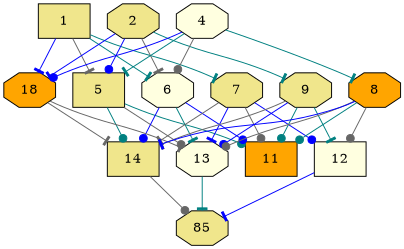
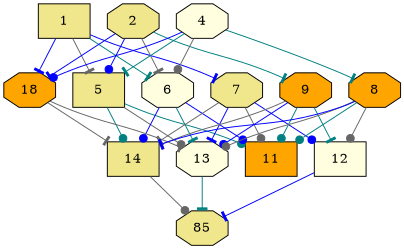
  digraph {
    node [alpha=0.12 fillcolor=khaki shape=octagon style=filled]
    edge [arrowhead=tee color=gray40]
    1 [alpha=0.06 expect_size=31066112 shape=box]
    5 [expect_size=6225920 shape=box]
    6 [expect_size=21386240 fillcolor=lightyellow]
    7 [alpha=0.14 expect_size=49280000]
    n5 [alpha=0.16 expect_size=6450176 fillcolor=orange label=18]
    11 [alpha=0.02 expect_size=15993856 fillcolor=orange shape=box]
    13 [alpha=0.09 expect_size=29827072 fillcolor=lightyellow]
    14 [alpha=0.05 expect_size=37150720 shape=box]
    12 [alpha=0.08 expect_size=31238144 fillcolor=lightyellow shape=box]
-   9 [alpha=0.15 expect_size=5757952]
+   9 [alpha=0.15 expect_size=5757952 fillcolor=orange]
    n11 [alpha=0.05 expect_size=17644544 label=85]
    2 [alpha=0.19 expect_size=12343296]
    4 [expect_size=48415744 fillcolor=lightyellow]
    8 [alpha=0.05 expect_size=44723200 fillcolor=orange]
    1 -> 5
    1 -> 6 [color=teal]
-   1 -> 7 [color=teal]
+   1 -> 7 [color=blue]
    1 -> n5 [color=blue]
    5 -> 11 [arrowhead=dot color=teal]
    5 -> 13 [arrowhead=dot]
    5 -> 14 [arrowhead=dot color=teal]
    6 -> 11 [arrowhead=dot color=blue]
    6 -> 13 [color=teal]
    6 -> 14 [arrowhead=dot color=blue]
    7 -> 11 [arrowhead=dot]
    7 -> 13 [color=blue]
    7 -> 14
    7 -> 12 [arrowhead=dot color=blue]
    n5 -> 13
    n5 -> 14
    13 -> n11 [color=teal]
    14 -> n11 [arrowhead=dot]
    12 -> n11 [color=blue]
    9 -> 11 [arrowhead=dot color=teal]
    9 -> 13 [arrowhead=dot color=blue]
    9 -> 14
    9 -> 12 [color=teal]
    2 -> 5 [arrowhead=dot color=blue]
    2 -> 6
    2 -> n5 [color=blue]
    2 -> 9 [color=teal]
    4 -> 5 [color=teal]
    4 -> 6 [arrowhead=dot]
    4 -> n5 [arrowhead=dot color=blue]
    4 -> 8 [color=teal]
    8 -> 11 [arrowhead=dot color=teal]
    8 -> 13 [arrowhead=dot]
    8 -> 14 [color=blue]
    8 -> 12 [arrowhead=dot]
  }
